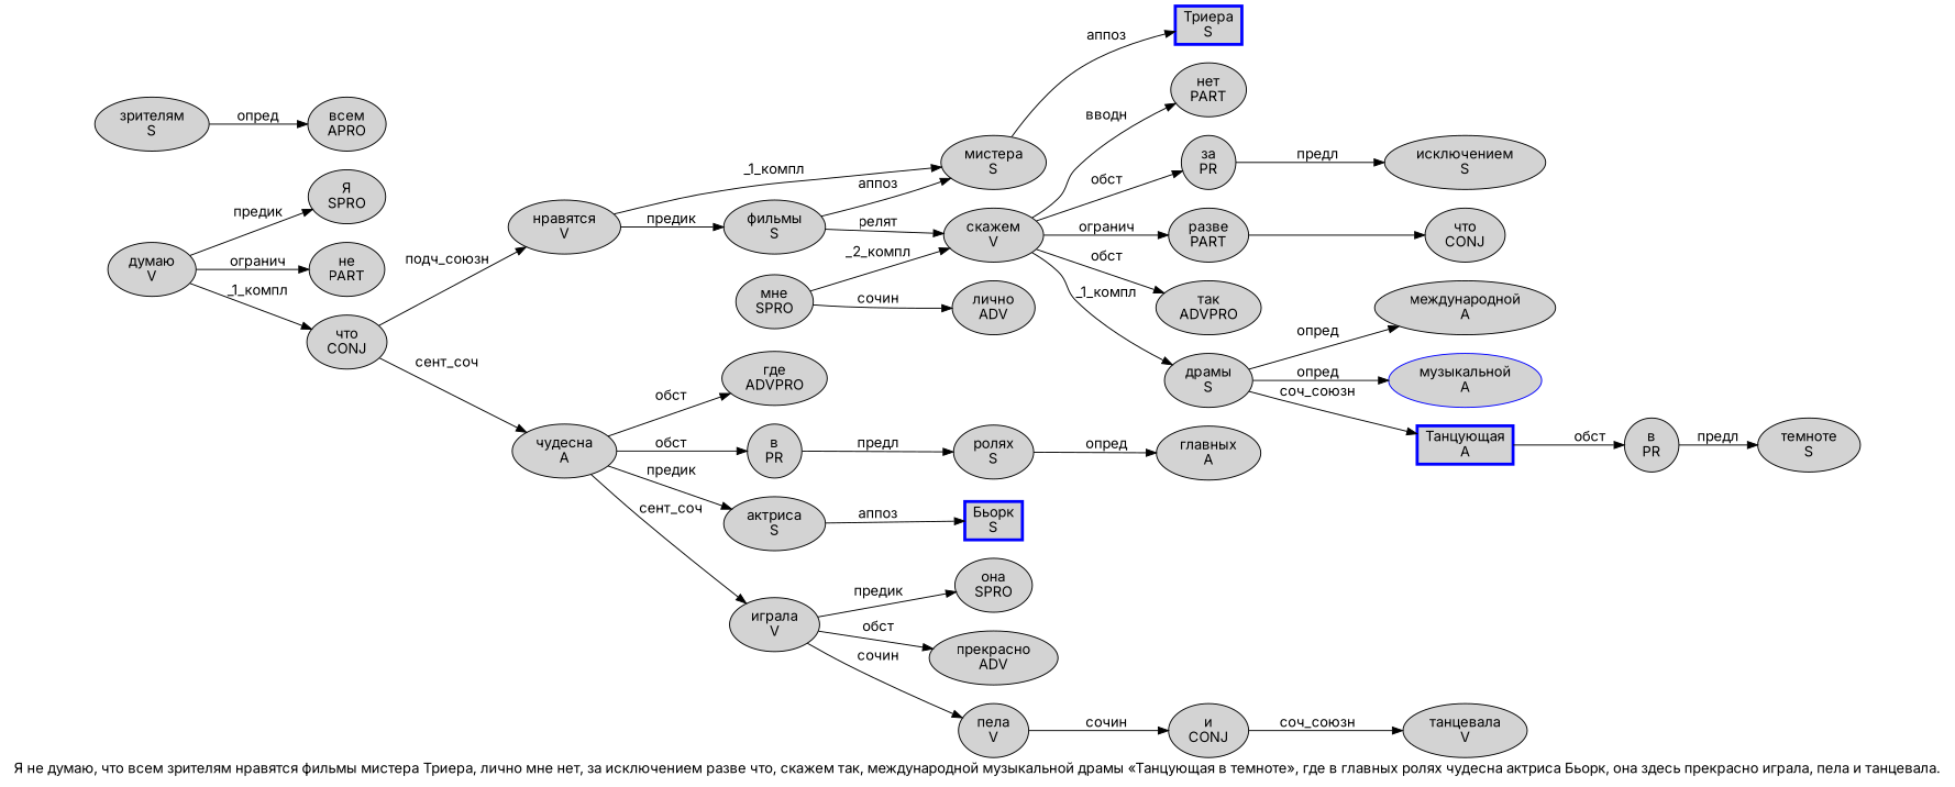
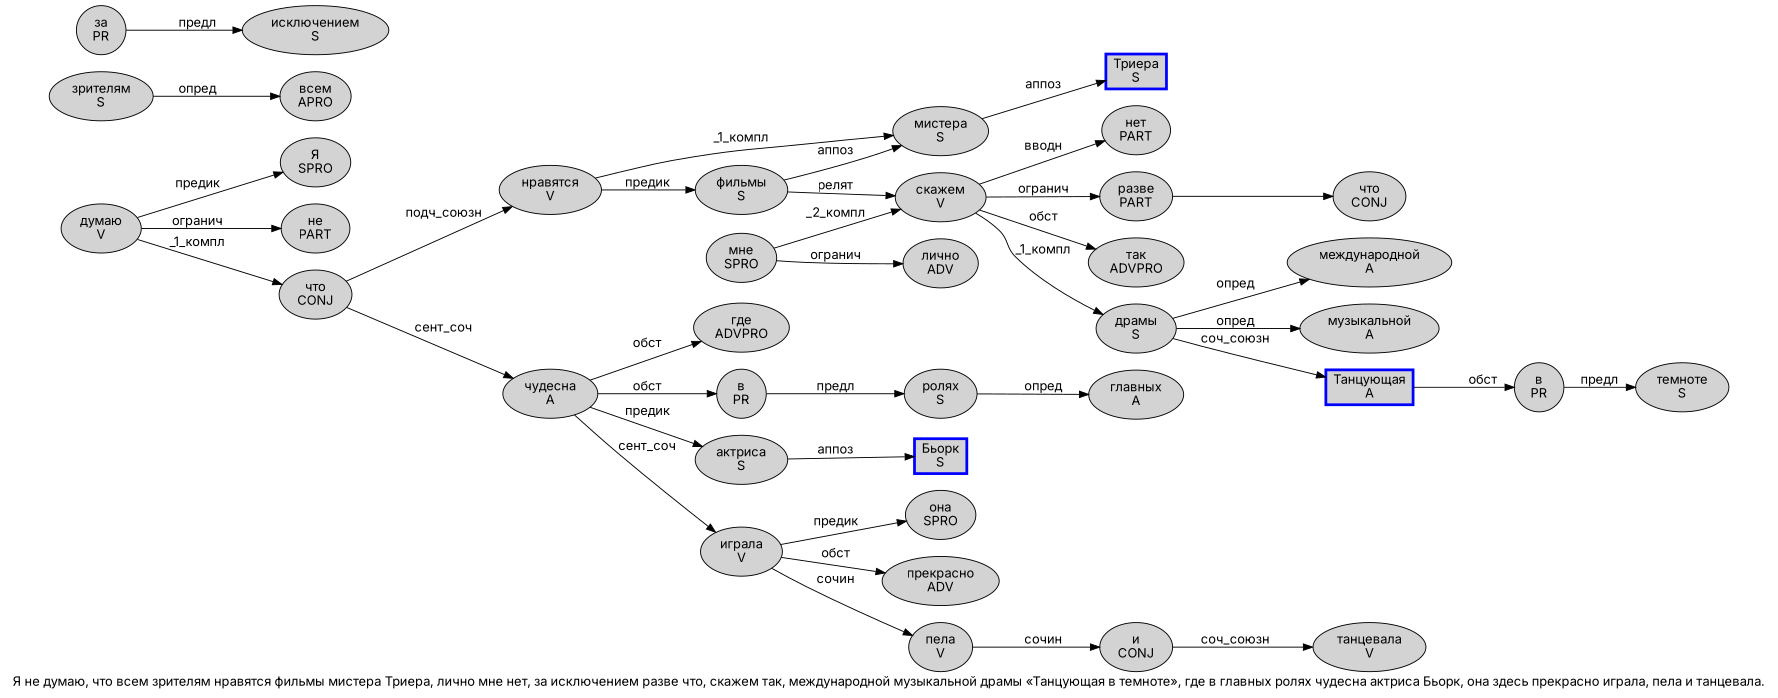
  digraph {
    fontname=Inter
    label="Я не думаю, что всем зрителям нравятся фильмы мистера Триера, лично мне нет, за исключением разве что, скажем так, международной музыкальной драмы «Танцующая в темноте», где в главных ролях чудесна актриса Бьорк, она здесь прекрасно играла, пела и танцевала."
    rankdir=LR
    node [fillcolor=lightgray fontname=Inter penwidth=1 shape=ellipse style=filled]
    edge [fontname=Inter]
    n1 [label="Я\nSPRO"]
    n2 [label="не\nPART"]
    n3 [label="думаю\nV"]
    n4 [label="что\nCONJ"]
    n5 [label="нравятся\nV"]
    n6 [label="чудесна\nA"]
    n7 [label="фильмы\nS"]
    n8 [label="мистера\nS"]
    n9 [label="где\nADVPRO"]
    n10 [label="в\nPR"]
    n11 [label="актриса\nS"]
    n12 [label="играла\nV"]
    n13 [label="всем\nAPRO"]
    n14 [label="зрителям\nS"]
    n15 [label="скажем\nV"]
    n16 [color=blue label="Триера\nS" penwidth=3 shape=box]
    n17 [label="нет\nPART"]
    n18 [label="за\nPR"]
    n19 [label="разве\nPART"]
    n20 [label="так\nADVPRO"]
    n21 [label="драмы\nS"]
    n22 [label="лично\nADV"]
    n23 [label="мне\nSPRO"]
    n24 [label="исключением\nS"]
    n25 [label="что\nCONJ"]
    n26 [label="международной\nA"]
-   n27 [label="музыкальной\nA" color=blue]
+   n27 [label="музыкальной\nA"]
    n28 [color=blue label="Танцующая\nA" penwidth=3 shape=box]
    n29 [label="в\nPR"]
    n30 [label="темноте\nS"]
    n31 [label="ролях\nS"]
    n32 [label="главных\nA"]
    n33 [color=blue label="Бьорк\nS" penwidth=3 shape=box]
    n34 [label="она\nSPRO"]
    n35 [label="прекрасно\nADV"]
    n36 [label="пела\nV"]
    n37 [label="и\nCONJ"]
    n38 [label="танцевала\nV"]
    n3 -> n1 [label="предик"]
    n3 -> n2 [label="огранич"]
    n3 -> n4 [label="_1_компл"]
    n4 -> n5 [label="подч_союзн"]
    n4 -> n6 [label="сент_соч"]
    n5 -> n7 [label="предик"]
    n5 -> n8 [label="_1_компл"]
    n6 -> n9 [label="обст"]
    n6 -> n10 [label="обст"]
    n6 -> n11 [label="предик"]
    n6 -> n12 [label="сент_соч"]
    n7 -> n8 [label="аппоз"]
    n7 -> n15 [label="релят"]
    n8 -> n16 [label="аппоз"]
    n10 -> n31 [label="предл"]
    n11 -> n33 [label="аппоз"]
    n12 -> n34 [label="предик"]
    n12 -> n35 [label="обст"]
    n12 -> n36 [label="сочин"]
    n14 -> n13 [label="опред"]
    n15 -> n17 [label="вводн"]
-   n15 -> n18 [label="обст"]
    n15 -> n19 [label="огранич"]
    n15 -> n20 [label="обст"]
    n15 -> n21 [label="_1_компл"]
    n18 -> n24 [label="предл"]
    n19 -> n25
    n21 -> n26 [label="опред"]
    n21 -> n27 [label="опред"]
    n21 -> n28 [label="соч_союзн"]
    n23 -> n15 [label="_2_компл"]
-   n23 -> n22 [label="сочин"]
+   n23 -> n22 [label="огранич"]
    n28 -> n29 [label="обст"]
    n29 -> n30 [label="предл"]
    n31 -> n32 [label="опред"]
    n36 -> n37 [label="сочин"]
    n37 -> n38 [label="соч_союзн"]
  }
